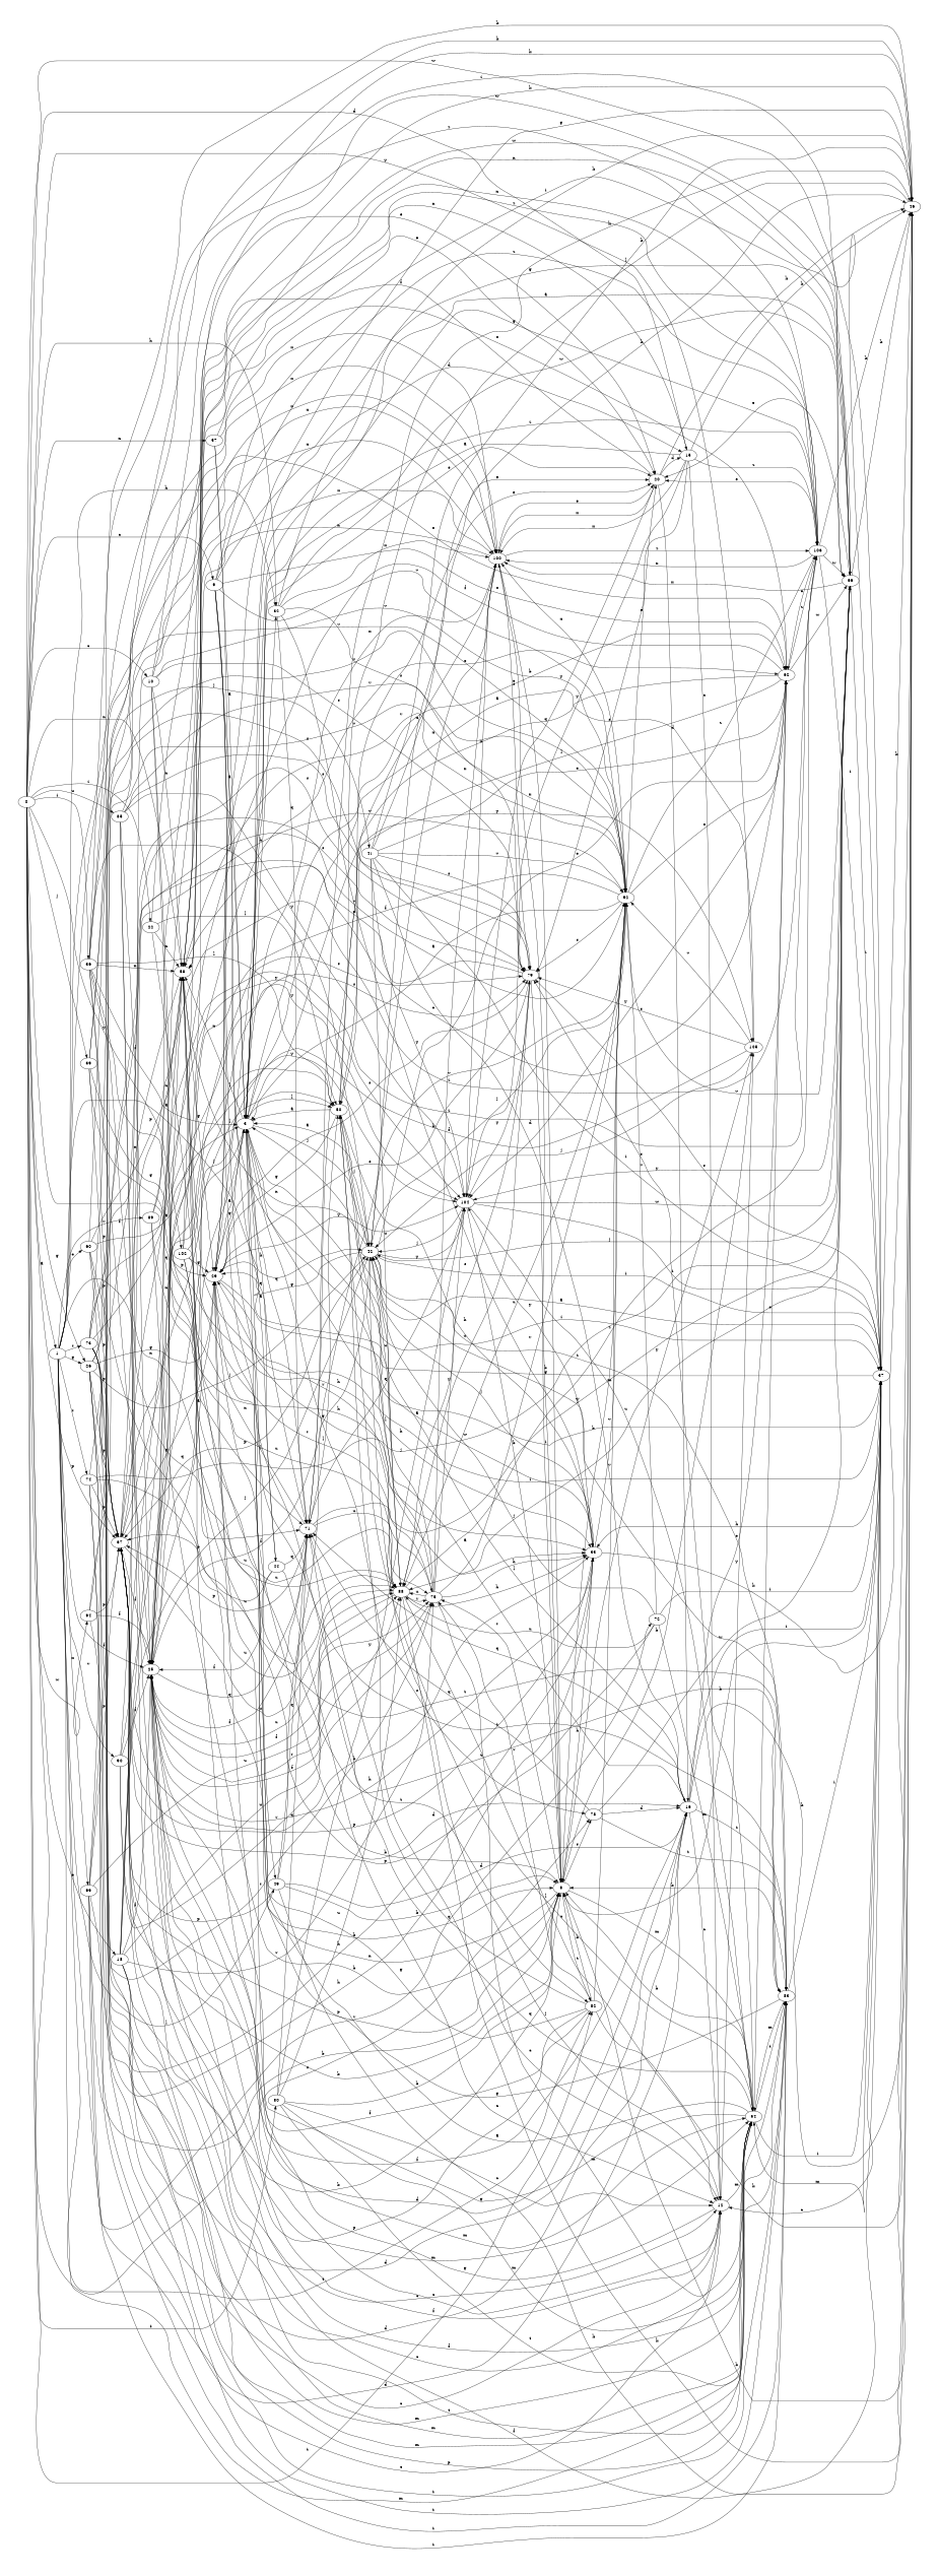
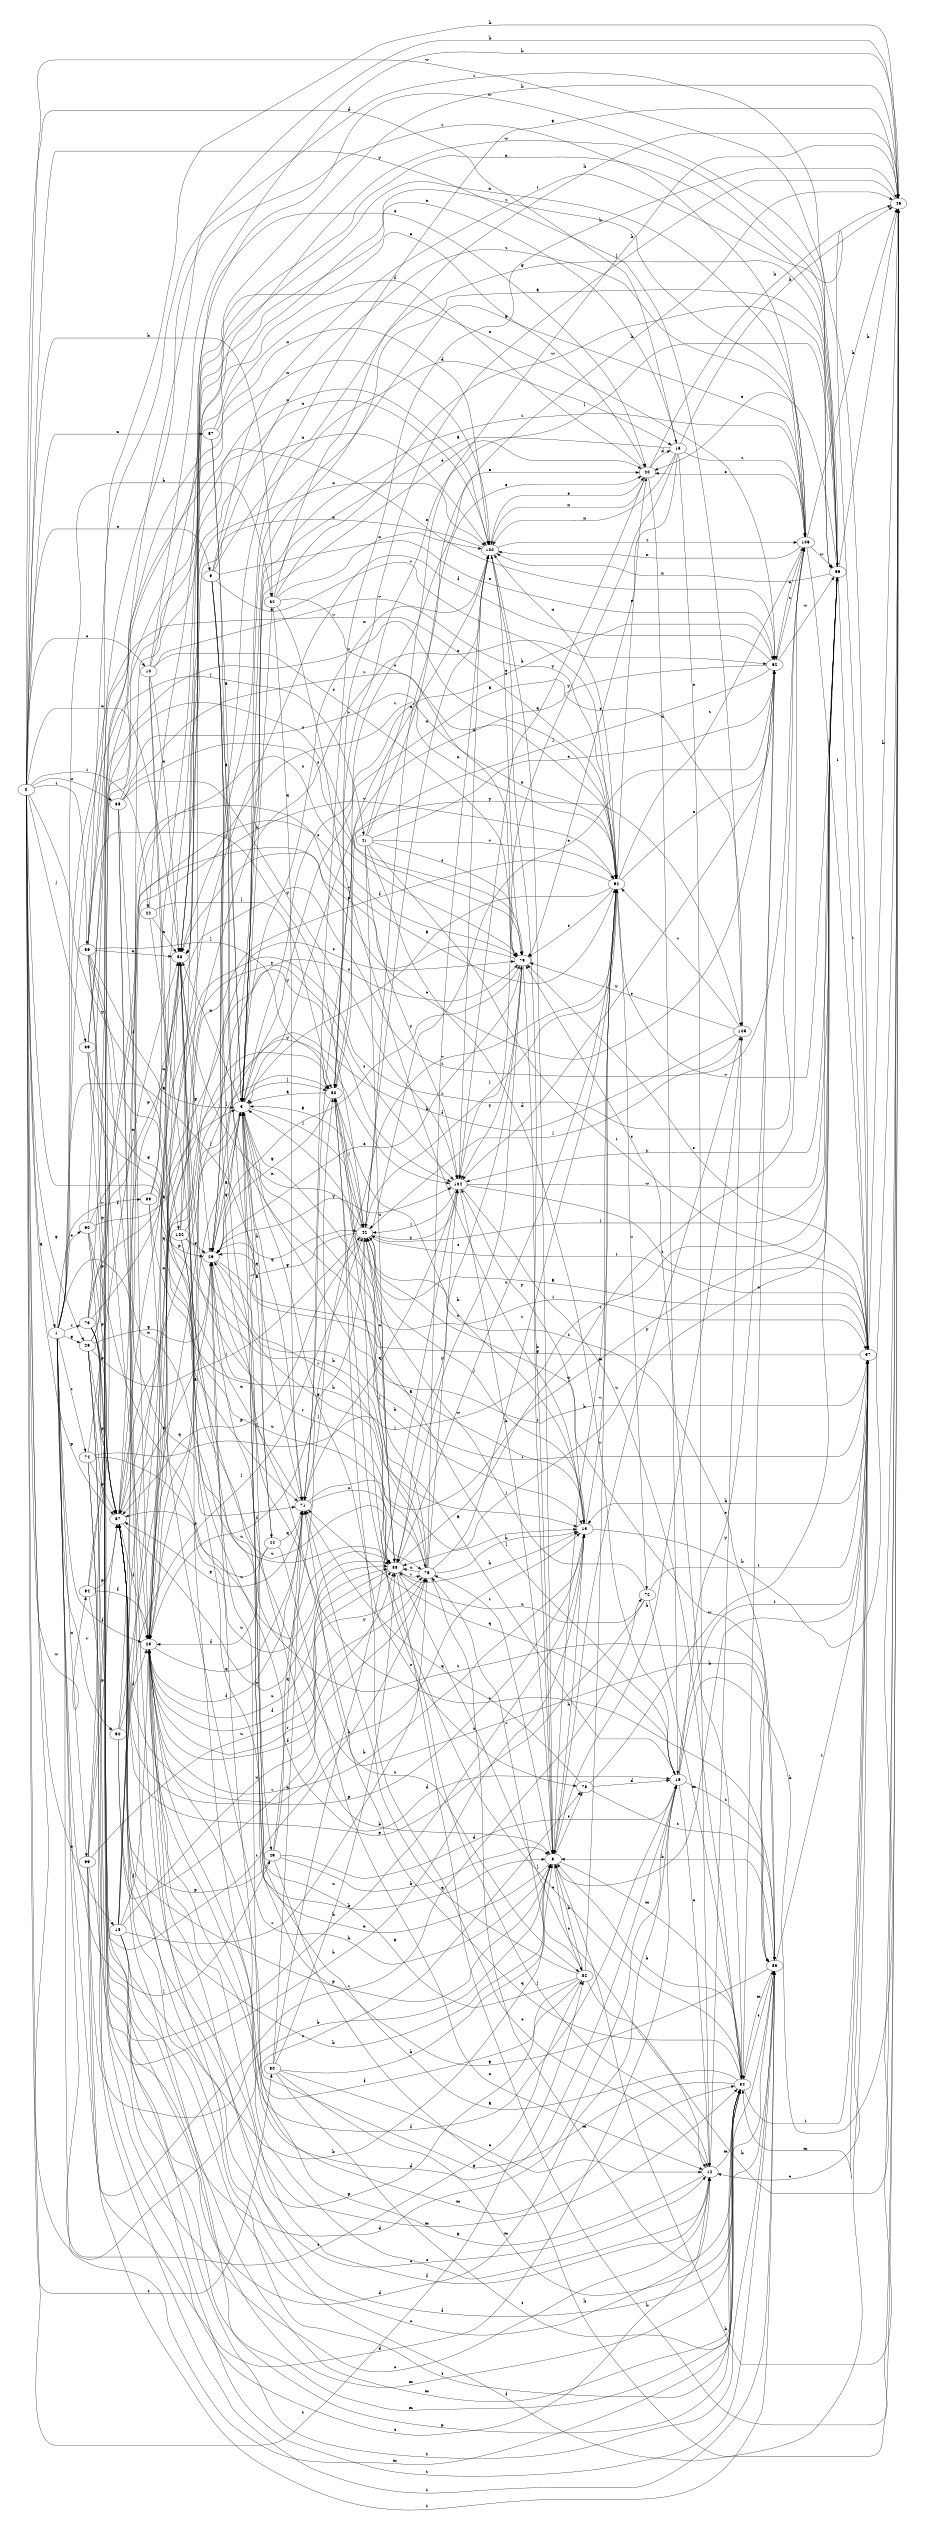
  strict digraph {
    rankdir=LR
    0
    1
    9
    10
    15
    18
    22
    26
    32
    36
    39
    57
    58
    67
    71
    78
    80
    82
    85
    94
    n21 [label=66]
    102
    n23 [label=105]
    25
    41
    42
    49
    54
    60
    72
    73
    74
    89
    90
    92
    99
    3
    37
    62
    n40 [label=106]
    8
-   33
+   33 [label=13]
    20
    46
    79
    83
    100
    12
    104
    75
    88
    50
    29
    16
    44
    0 -> 1 [label=a]
    0 -> 9 [label=c]
    0 -> 10 [label=c]
    0 -> 15 [label=d]
    0 -> 18 [label=e]
    0 -> 22 [label=i]
    0 -> 26 [label=g]
    0 -> 32 [label=h]
    0 -> 36 [label=i]
    0 -> 39 [label=j]
    0 -> 57 [label=n]
    0 -> 58 [label=n]
    0 -> 67 [label=p]
    0 -> 71 [label=q]
    0 -> 78 [label=s]
    0 -> 80 [label=t]
    0 -> 82 [label=t]
    0 -> 85 [label=u]
    0 -> 94 [label=w]
    0 -> n21 [label=w]
    0 -> 102 [label=y]
    0 -> n23 [label=y]
    1 -> 26 [label=g]
    1 -> 32 [label=h]
    1 -> 71 [label=q]
    1 -> 82 [label=t]
    1 -> 25 [label=f]
    1 -> 41 [label=j]
    1 -> 42 [label=j]
    1 -> 49 [label=l]
    1 -> 54 [label=m]
    1 -> 60 [label=o]
    1 -> 72 [label=r]
    1 -> 73 [label=r]
    1 -> 74 [label=r]
    1 -> 89 [label=v]
    1 -> 90 [label=v]
    1 -> 92 [label=v]
    1 -> 99 [label=x]
    9 -> 15 [label=d]
    9 -> 82 [label=t]
    9 -> 92 [label=v]
    9 -> 3 [label=a]
    9 -> 37 [label=i]
    9 -> 62 [label=o]
    9 -> n40 [label=z]
    9 -> 8 [label=b]
    9 -> 33 [label=h]
    10 -> 58 [label=n]
    10 -> 92 [label=v]
    10 -> 8 [label=b]
    10 -> 20 [label=e]
    10 -> 46 [label=k]
    10 -> 79 [label=s]
    10 -> 83 [label=t]
    15 -> 58 [label=n]
    15 -> 3 [label=a]
    15 -> n40 [label=z]
    15 -> 46 [label=k]
    15 -> 79 [label=s]
    15 -> 100 [label=x]
    15 -> 12 [label=c]
    15 -> 104 [label=y]
    18 -> 58 [label=n]
    18 -> 25 [label=f]
    18 -> 42 [label=j]
    18 -> 54 [label=m]
    18 -> 8 [label=b]
    18 -> 100 [label=x]
    18 -> 12 [label=c]
    18 -> 104 [label=y]
    18 -> 75 [label=r]
    18 -> 88 [label=u]
    22 -> 58 [label=n]
    22 -> n21 [label=w]
    22 -> 88 [label=u]
    22 -> 50 [label=l]
    26 -> 67 [label=p]
    26 -> 42 [label=j]
    26 -> 54 [label=m]
    26 -> 62 [label=o]
    26 -> 83 [label=t]
    26 -> 100 [label=x]
    26 -> 29 [label=g]
    26 -> 16 [label=d]
    32 -> 71 [label=q]
    32 -> n21 [label=w]
    32 -> 33 [label=h]
    32 -> 46 [label=k]
    32 -> 79 [label=s]
    32 -> 100 [label=x]
    36 -> 58 [label=n]
    36 -> 67 [label=p]
    36 -> 25 [label=f]
    36 -> 42 [label=j]
    36 -> 3 [label=a]
    36 -> 37 [label=i]
    36 -> n40 [label=z]
    36 -> 33 [label=h]
    36 -> 46 [label=k]
    36 -> 88 [label=u]
    36 -> 50 [label=l]
    39 -> 67 [label=p]
    39 -> 92 [label=v]
    39 -> 33 [label=h]
    39 -> 46 [label=k]
    39 -> 29 [label=g]
    57 -> 71 [label=q]
    57 -> 3 [label=a]
    57 -> 62 [label=o]
    57 -> n40 [label=z]
    58 -> 67 [label=p]
    58 -> 92 [label=v]
    58 -> 37 [label=i]
    58 -> 100 [label=x]
    58 -> 75 [label=r]
    58 -> 29 [label=g]
    67 -> 25 [label=f]
    67 -> 33 [label=h]
    67 -> 79 [label=s]
    67 -> 83 [label=t]
    67 -> 104 [label=y]
    67 -> 88 [label=u]
    67 -> 50 [label=l]
    67 -> 29 [label=g]
    71 -> 58 [label=n]
    71 -> 67 [label=p]
    71 -> n21 [label=w]
    71 -> 25 [label=f]
    71 -> 46 [label=k]
    71 -> 88 [label=u]
    71 -> 50 [label=l]
    78 -> 71 [label=q]
    78 -> n21 [label=w]
    78 -> 83 [label=t]
    78 -> 16 [label=d]
    80 -> 71 [label=q]
    80 -> 54 [label=m]
    80 -> 8 [label=b]
    80 -> 83 [label=t]
    80 -> 12 [label=c]
    80 -> 104 [label=y]
    80 -> 88 [label=u]
    82 -> 67 [label=p]
    82 -> 71 [label=q]
    82 -> 25 [label=f]
    82 -> 92 [label=v]
    82 -> 8 [label=b]
    82 -> 46 [label=k]
    82 -> 75 [label=r]
    82 -> 29 [label=g]
    85 -> 25 [label=f]
    85 -> 54 [label=m]
    85 -> 92 [label=v]
    85 -> 79 [label=s]
    85 -> 100 [label=x]
    85 -> 12 [label=c]
    85 -> 104 [label=y]
    94 -> 67 [label=p]
    94 -> 25 [label=f]
    94 -> 92 [label=v]
    94 -> 100 [label=x]
    94 -> 12 [label=c]
    n21 -> 58 [label=n]
    n21 -> 42 [label=j]
    n21 -> 92 [label=v]
    n21 -> 3 [label=a]
    n21 -> 37 [label=i]
    n21 -> 20 [label=e]
    n21 -> 46 [label=k]
    n21 -> 100 [label=x]
    n21 -> 104 [label=y]
    n21 -> 88 [label=u]
+   n21 -> 50 [label=l]
    n21 -> 29 [label=g]
    102 -> n21 [label=w]
    102 -> 54 [label=m]
    102 -> 20 [label=e]
    102 -> 79 [label=s]
    102 -> 83 [label=t]
    102 -> 29 [label=g]
    102 -> 16 [label=d]
    n23 -> 25 [label=f]
    n23 -> 42 [label=j]
    n23 -> 92 [label=v]
    n23 -> 3 [label=a]
    n23 -> 8 [label=b]
    n23 -> 79 [label=s]
    25 -> 58 [label=n]
    25 -> 71 [label=q]
    25 -> 3 [label=a]
    25 -> 62 [label=o]
    25 -> 33 [label=h]
    25 -> 79 [label=s]
    25 -> 12 [label=c]
    25 -> 75 [label=r]
    25 -> 88 [label=u]
    25 -> 16 [label=d]
    41 -> 92 [label=v]
    41 -> 37 [label=i]
    41 -> 62 [label=o]
    41 -> 20 [label=e]
    41 -> 46 [label=k]
    41 -> 79 [label=s]
    41 -> 104 [label=y]
    41 -> 88 [label=u]
    41 -> 16 [label=d]
    42 -> 58 [label=n]
    42 -> 67 [label=p]
    42 -> 25 [label=f]
    42 -> 3 [label=a]
    42 -> 37 [label=i]
    42 -> 62 [label=o]
    42 -> 46 [label=k]
    42 -> 83 [label=t]
    42 -> 100 [label=x]
    42 -> 104 [label=y]
    42 -> 88 [label=u]
    42 -> 29 [label=g]
    49 -> 67 [label=p]
    49 -> 71 [label=q]
    49 -> 92 [label=v]
    49 -> 8 [label=b]
    49 -> 46 [label=k]
    49 -> 16 [label=d]
    54 -> 71 [label=q]
    54 -> 25 [label=f]
    54 -> 3 [label=a]
    54 -> 37 [label=i]
    54 -> 62 [label=o]
    54 -> 8 [label=b]
    54 -> 79 [label=s]
    54 -> 83 [label=t]
    54 -> 50 [label=l]
    54 -> 29 [label=g]
    60 -> 67 [label=p]
    60 -> 54 [label=m]
    60 -> 3 [label=a]
    60 -> 62 [label=o]
    60 -> n40 [label=z]
    60 -> 88 [label=u]
    72 -> 67 [label=p]
    72 -> 42 [label=j]
    72 -> 54 [label=m]
-   72 -> 92 [label=v]
+   92 -> 72 [label=v]
    72 -> 37 [label=i]
    72 -> 88 [label=u]
    73 -> 67 [label=p]
    73 -> n40 [label=z]
    73 -> 33 [label=h]
    73 -> 79 [label=s]
    73 -> 83 [label=t]
    73 -> 100 [label=x]
    73 -> 104 [label=y]
    73 -> 75 [label=r]
    73 -> 16 [label=d]
    74 -> 58 [label=n]
    74 -> 67 [label=p]
    74 -> n21 [label=w]
    74 -> 83 [label=t]
    74 -> 12 [label=c]
    74 -> 88 [label=u]
    89 -> 58 [label=n]
    89 -> 8 [label=b]
    89 -> 46 [label=k]
    89 -> 88 [label=u]
    90 -> 25 [label=f]
    90 -> 92 [label=v]
    90 -> 8 [label=b]
    90 -> 75 [label=r]
    90 -> 50 [label=l]
    92 -> 25 [label=f]
    92 -> 42 [label=j]
    92 -> 3 [label=a]
    92 -> 62 [label=o]
    92 -> n40 [label=z]
    92 -> 8 [label=b]
    92 -> 20 [label=e]
    92 -> 79 [label=s]
    92 -> 100 [label=x]
    92 -> 88 [label=u]
    99 -> 67 [label=p]
    99 -> 92 [label=v]
    99 -> 8 [label=b]
    99 -> 33 [label=h]
    99 -> 79 [label=s]
    99 -> 83 [label=t]
    99 -> 88 [label=u]
    99 -> 16 [label=d]
    3 -> 32 [label=h]
    3 -> 58 [label=n]
    3 -> 67 [label=p]
    3 -> 71 [label=q]
    3 -> 78 [label=s]
    3 -> n23 [label=y]
    3 -> 42 [label=j]
    3 -> 49 [label=l]
    3 -> 37 [label=i]
    3 -> 62 [label=o]
    3 -> n40 [label=z]
    3 -> 20 [label=e]
    3 -> 100 [label=x]
    3 -> 50 [label=l]
    3 -> 29 [label=g]
    3 -> 44 [label=k]
    37 -> 25 [label=f]
    37 -> 54 [label=m]
    37 -> 3 [label=a]
    37 -> 8 [label=b]
    37 -> 33 [label=h]
    37 -> 46 [label=k]
    37 -> 79 [label=s]
    37 -> 12 [label=c]
    37 -> 29 [label=g]
    62 -> 71 [label=q]
    62 -> n21 [label=w]
    62 -> 25 [label=f]
    62 -> n40 [label=z]
    62 -> 104 [label=y]
    62 -> 50 [label=l]
    n40 -> 58 [label=n]
    n40 -> n21 [label=w]
    n40 -> 37 [label=i]
    n40 -> 62 [label=o]
    n40 -> 20 [label=e]
    n40 -> 46 [label=k]
    n40 -> 100 [label=x]
    n40 -> 29 [label=g]
    8 -> 58 [label=n]
    8 -> 67 [label=p]
    8 -> 78 [label=s]
    8 -> 82 [label=t]
    8 -> n23 [label=y]
    8 -> 54 [label=m]
    8 -> 33 [label=h]
    8 -> 100 [label=x]
    8 -> 75 [label=r]
    33 -> 67 [label=p]
    33 -> 42 [label=j]
    33 -> 92 [label=v]
    33 -> 3 [label=a]
    33 -> 46 [label=k]
    33 -> 104 [label=y]
    20 -> 15 [label=d]
    20 -> 25 [label=f]
    20 -> 46 [label=k]
    20 -> 100 [label=x]
    20 -> 104 [label=y]
    20 -> 16 [label=d]
    46 -> 8 [label=b]
    46 -> 50 [label=l]
    46 -> 29 [label=g]
    79 -> 58 [label=n]
    79 -> 8 [label=b]
    79 -> 104 [label=y]
    79 -> 88 [label=u]
    79 -> 29 [label=e]
    83 -> 67 [label=p]
    83 -> 42 [label=j]
    83 -> 54 [label=m]
    83 -> 37 [label=i]
    83 -> 8 [label=b]
    83 -> 29 [label=g]
    100 -> 58 [label=n]
    100 -> n40 [label=z]
    100 -> 8 [label=b]
    100 -> 20 [label=e]
    100 -> 79 [label=s]
    12 -> n23 [label=y]
    12 -> 25 [label=f]
    12 -> 42 [label=j]
    12 -> 54 [label=m]
    12 -> 29 [label=g]
    104 -> 71 [label=q]
    104 -> n21 [label=w]
    104 -> 42 [label=j]
    104 -> 54 [label=m]
    104 -> 37 [label=i]
    104 -> 8 [label=b]
    104 -> 100 [label=x]
    75 -> 25 [label=f]
    75 -> 42 [label=j]
    75 -> 54 [label=m]
    75 -> 92 [label=v]
    75 -> 33 [label=h]
    75 -> 100 [label=x]
    75 -> 104 [label=y]
    75 -> 88 [label=u]
    75 -> 50 [label=l]
    75 -> 29 [label=g]
    88 -> 25 [label=f]
    88 -> n40 [label=z]
    88 -> 33 [label=h]
    88 -> 46 [label=k]
    88 -> 79 [label=s]
    88 -> 12 [label=c]
    88 -> 75 [label=r]
    50 -> 42 [label=j]
    50 -> 3 [label=a]
    50 -> 33 [label=h]
    50 -> 20 [label=e]
    50 -> 100 [label=x]
    50 -> 12 [label=c]
    50 -> 29 [label=g]
    29 -> 3 [label=a]
    29 -> 37 [label=i]
    29 -> 79 [label=s]
    29 -> 83 [label=t]
    29 -> 104 [label=y]
    29 -> 75 [label=r]
    16 -> 71 [label=q]
    16 -> 25 [label=f]
    16 -> 3 [label=a]
    16 -> 37 [label=i]
    16 -> 62 [label=o]
    16 -> 46 [label=k]
    16 -> 83 [label=t]
    16 -> 12 [label=c]
    16 -> 50 [label=l]
    44 -> 67 [label=p]
    44 -> 71 [label=q]
    44 -> 25 [label=f]
    44 -> 3 [label=a]
    44 -> 12 [label=c]
  }
